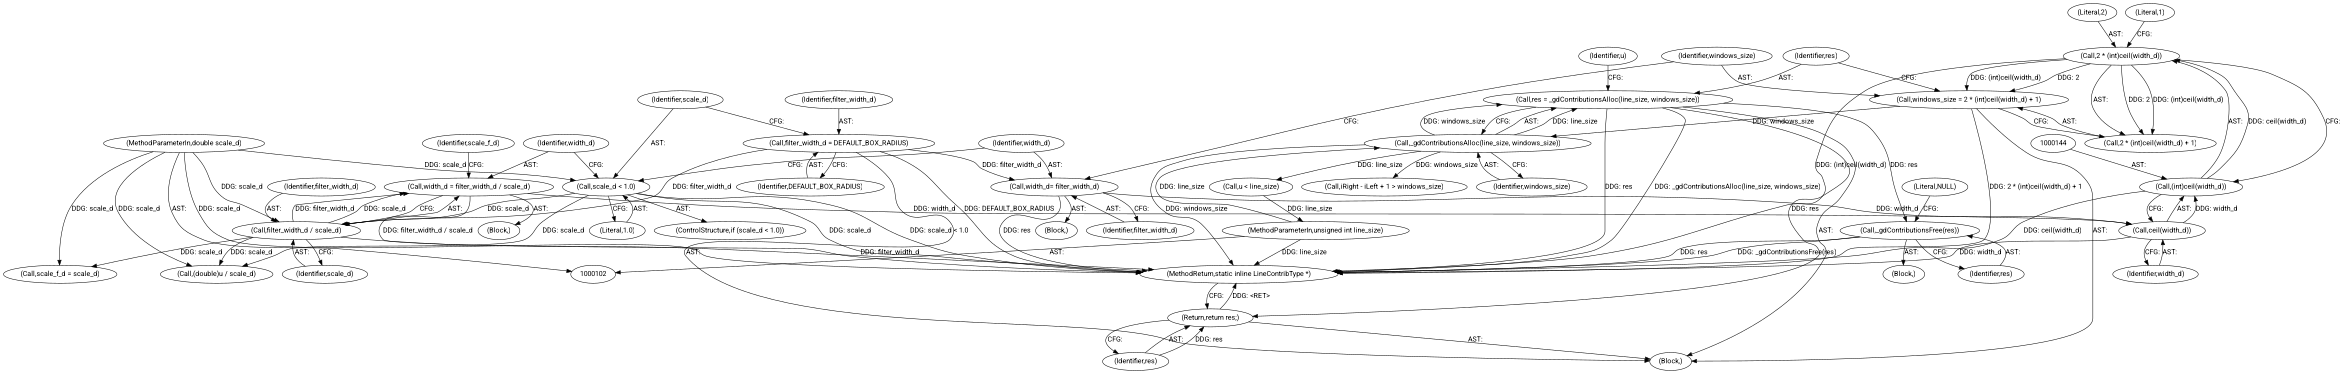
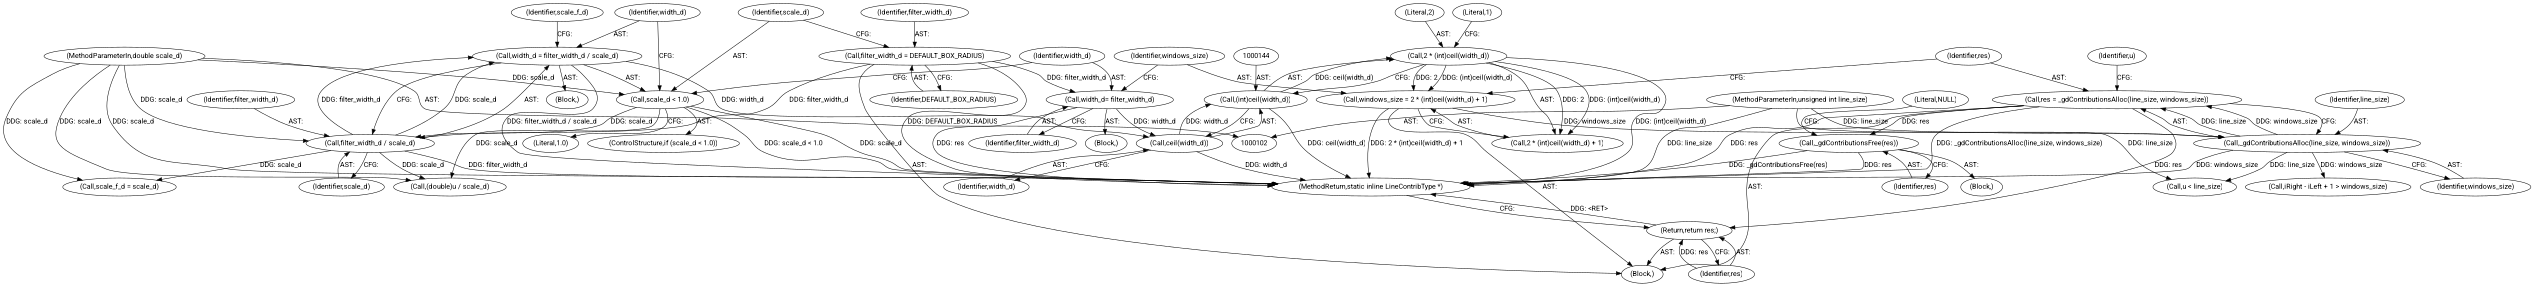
  digraph {
    fontname=Roboto
    node [fontname=Roboto]
    edge [fontname=Roboto]
    n1 [label="(Call,res = _gdContributionsAlloc(line_size, windows_size))"]
    n2 [label="(Call,_gdContributionsAlloc(line_size, windows_size))"]
    n3 [label="(Call,_gdContributionsFree(res))"]
    n4 [label="(Return,return res;)"]
    n5 [label="(Block,)"]
    n6 [label="(MethodReturn,static inline LineContribType *)"]
    n7 [label="(Call,iRight - iLeft + 1 > windows_size)"]
    n8 [label="(Identifier,windows_size)"]
    n9 [label="(Call,u < line_size)"]
    n10 [label="(Block,)"]
    n11 [label="(Identifier,res)"]
    n12 [label="(Identifier,res)"]
    n13 [label="(MethodParameterIn,unsigned int line_size)"]
    1000102
    n15 [label="(Call,windows_size = 2 * (int)ceil(width_d) + 1)"]
    n16 [label="(Call,2 * (int)ceil(width_d) + 1)"]
    n17 [label="(Call,2 * (int)ceil(width_d))"]
    n18 [label="(Call,(int)ceil(width_d))"]
    n19 [label="(Call,ceil(width_d))"]
    n20 [label="(Identifier,width_d)"]
    n21 [label="(Call,width_d = filter_width_d / scale_d)"]
    n22 [label="(Call,filter_width_d / scale_d)"]
    n23 [label="(Block,)"]
    n24 [label="(Identifier,scale_d)"]
    n25 [label="(Call,scale_f_d = scale_d)"]
    n26 [label="(Call,(double)u / scale_d)"]
    n27 [label="(Call,filter_width_d = DEFAULT_BOX_RADIUS)"]
    n28 [label="(Call,width_d= filter_width_d)"]
    n29 [label="(Identifier,DEFAULT_BOX_RADIUS)"]
    n30 [label="(Block,)"]
    n31 [label="(Identifier,filter_width_d)"]
    n32 [label="(Call,scale_d < 1.0)"]
    n33 [label="(Literal,1.0)"]
    n34 [label="(ControlStructure,if (scale_d < 1.0))"]
    n35 [label="(MethodParameterIn,double scale_d)"]
    n36 [label="(Identifier,width_d)"]
    n37 [label="(Identifier,scale_f_d)"]
    n38 [label="(Identifier,res)"]
    n39 [label="(Literal,2)"]
    n40 [label="(Identifier,u)"]
    n41 [label="(Literal,NULL)"]
+   n42 [label="(Identifier,line_size)"]
    n43 [label="(Literal,1)"]
    n44 [label="(Identifier,scale_d)"]
    n45 [label="(Identifier,filter_width_d)"]
    n46 [label="(Identifier,windows_size)"]
    n47 [label="(Identifier,filter_width_d)"]
    n48 [label="(Identifier,width_d)"]
    1000144
    n1 -> n2 [label="CFG: "]
    n1 -> n3 [label="DDG: res"]
    n1 -> n4 [label="DDG: res"]
    n1 -> n5 [label="AST: "]
    n1 -> n6 [label="DDG: res"]
    n1 -> n6 [label="DDG: _gdContributionsAlloc(line_size, windows_size)"]
    n2 -> n1 [label="AST: "]
    n2 -> n1 [label="DDG: line_size"]
    n2 -> n1 [label="DDG: windows_size"]
    n2 -> n6 [label="DDG: windows_size"]
    n2 -> n7 [label="DDG: windows_size"]
    n2 -> n8 [label="CFG: "]
    n2 -> n9 [label="DDG: line_size"]
    n3 -> n6 [label="DDG: res"]
    n3 -> n6 [label="DDG: _gdContributionsFree(res)"]
    n3 -> n10 [label="AST: "]
    n3 -> n11 [label="CFG: "]
    n4 -> n5 [label="AST: "]
    n4 -> n6 [label="DDG: <RET>"]
    n4 -> n12 [label="CFG: "]
    n6 -> n4 [label="CFG: "]
    n8 -> n2 [label="AST: "]
    n11 -> n3 [label="AST: "]
    n12 -> n4 [label="AST: "]
    n12 -> n4 [label="DDG: res"]
    n13 -> n2 [label="DDG: line_size"]
    n13 -> n6 [label="DDG: line_size"]
-   n9 -> n13 [label="DDG: line_size"]
+   n13 -> n9 [label="DDG: line_size"]
    n13 -> 1000102 [label="AST: "]
    n15 -> n2 [label="DDG: windows_size"]
    n15 -> n5 [label="AST: "]
    n15 -> n6 [label="DDG: 2 * (int)ceil(width_d) + 1"]
    n15 -> n16 [label="CFG: "]
    n16 -> n15 [label="AST: "]
    n17 -> n6 [label="DDG: (int)ceil(width_d)"]
    n17 -> n15 [label="DDG: 2"]
    n17 -> n15 [label="DDG: (int)ceil(width_d)"]
    n17 -> n16 [label="AST: "]
    n17 -> n16 [label="DDG: 2"]
    n17 -> n16 [label="DDG: (int)ceil(width_d)"]
    n17 -> n18 [label="CFG: "]
    n18 -> n6 [label="DDG: ceil(width_d)"]
    n18 -> n17 [label="AST: "]
    n18 -> n17 [label="DDG: ceil(width_d)"]
    n18 -> n19 [label="CFG: "]
    n19 -> n6 [label="DDG: width_d"]
    n19 -> n18 [label="AST: "]
    n19 -> n18 [label="DDG: width_d"]
    n19 -> n20 [label="CFG: "]
    n20 -> n19 [label="AST: "]
    n21 -> n6 [label="DDG: filter_width_d / scale_d"]
    n21 -> n19 [label="DDG: width_d"]
    n21 -> n22 [label="CFG: "]
    n21 -> n23 [label="AST: "]
    n22 -> n6 [label="DDG: filter_width_d"]
    n22 -> n21 [label="AST: "]
    n22 -> n21 [label="DDG: filter_width_d"]
    n22 -> n21 [label="DDG: scale_d"]
    n22 -> n24 [label="CFG: "]
    n22 -> n25 [label="DDG: scale_d"]
    n22 -> n26 [label="DDG: scale_d"]
    n24 -> n22 [label="AST: "]
    n27 -> n5 [label="AST: "]
    n27 -> n6 [label="DDG: DEFAULT_BOX_RADIUS"]
    n27 -> n22 [label="DDG: filter_width_d"]
    n27 -> n28 [label="DDG: filter_width_d"]
    n27 -> n29 [label="CFG: "]
    n28 -> n6 [label="DDG: res"]
    n28 -> n19 [label="DDG: width_d"]
    n28 -> n30 [label="AST: "]
    n28 -> n31 [label="CFG: "]
    n29 -> n27 [label="AST: "]
    n31 -> n28 [label="AST: "]
    n32 -> n6 [label="DDG: scale_d < 1.0"]
    n32 -> n6 [label="DDG: scale_d"]
    n32 -> n22 [label="DDG: scale_d"]
    n32 -> n26 [label="DDG: scale_d"]
    n32 -> n33 [label="CFG: "]
    n32 -> n34 [label="AST: "]
-   n33 -> n32 [label="AST: "]
+   n21 -> n32 [label="AST: "]
    n35 -> n6 [label="DDG: scale_d"]
    n35 -> 1000102 [label="AST: "]
    n35 -> n22 [label="DDG: scale_d"]
    n35 -> n25 [label="DDG: scale_d"]
    n35 -> n26 [label="DDG: scale_d"]
    n35 -> n32 [label="DDG: scale_d"]
    n36 -> n21 [label="AST: "]
    n36 -> n32 [label="CFG: "]
    n37 -> n21 [label="CFG: "]
    n38 -> n1 [label="AST: "]
    n38 -> n15 [label="CFG: "]
    n39 -> n17 [label="AST: "]
    n40 -> n1 [label="CFG: "]
    n41 -> n3 [label="CFG: "]
+   n42 -> n2 [label="AST: "]
    n43 -> n17 [label="CFG: "]
    n44 -> n27 [label="CFG: "]
    n44 -> n32 [label="AST: "]
    n45 -> n27 [label="AST: "]
    n46 -> n15 [label="AST: "]
    n46 -> n28 [label="CFG: "]
    n47 -> n22 [label="AST: "]
    n48 -> n28 [label="AST: "]
    n48 -> n32 [label="CFG: "]
    1000144 -> n18 [label="AST: "]
  }
